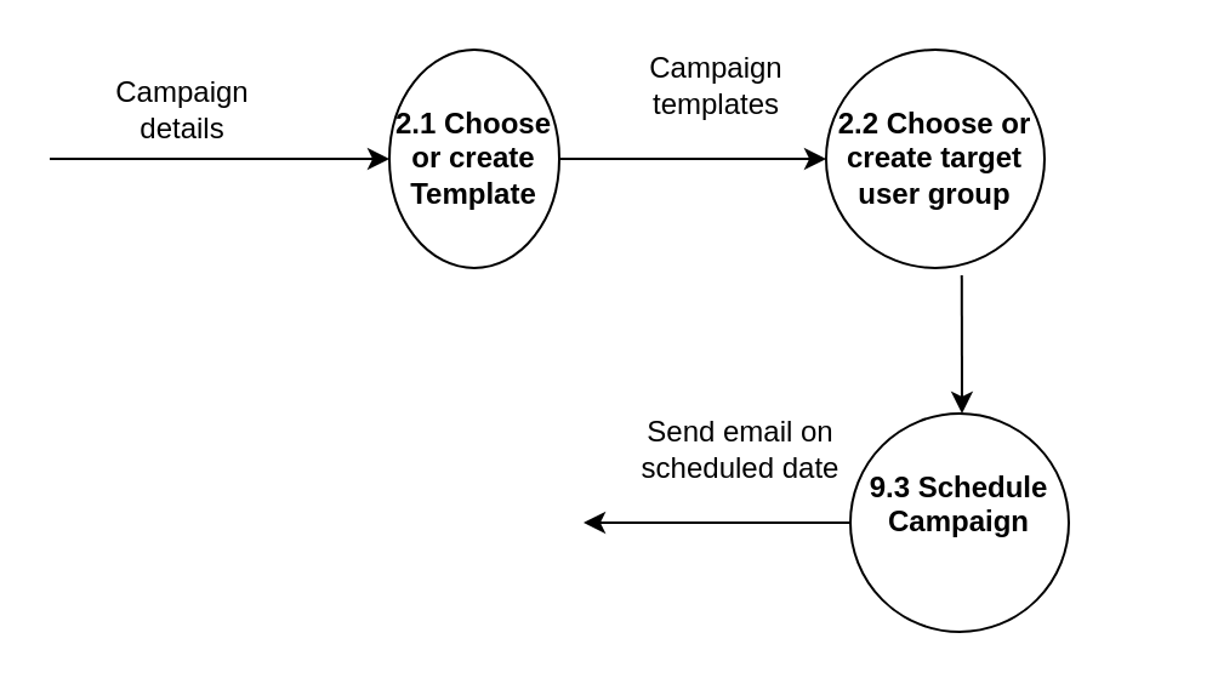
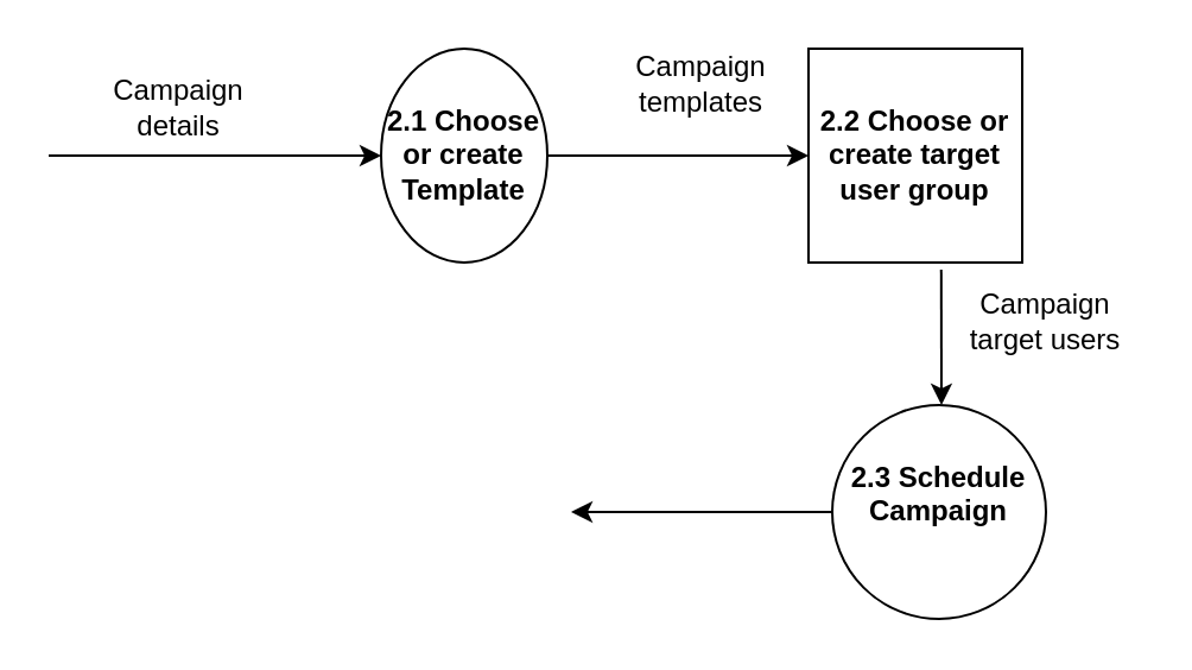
  <mxCell id="0" />
  <mxCell id="1" parent="0" />
  <mxCell id="2" value="&lt;b&gt;2.1 Choose or create&lt;br&gt;Template&lt;/b&gt;" style="ellipse;whiteSpace=wrap;html=1;aspect=fixed;" vertex="1" parent="1"><mxGeometry x="160" y="20" width="70" height="90" as="geometry" /></mxCell>
  <mxCell id="3" value="" style="endArrow=classic;html=1;rounded=0;entryX=0;entryY=0.5;entryDx=0;entryDy=0;" edge="1" parent="1" target="2"><mxGeometry width="50" height="50" relative="1" as="geometry"><mxPoint x="20" y="65" as="sourcePoint" /><mxPoint x="60" y="30" as="targetPoint" /></mxGeometry></mxCell>
- <mxCell id="4" value="&lt;b&gt;2.2 Choose or create target user group&lt;/b&gt;" style="ellipse;whiteSpace=wrap;html=1;aspect=fixed;" vertex="1" parent="1"><mxGeometry x="340" y="20" width="90" height="90" as="geometry" /></mxCell>
- <mxCell id="5" value="&lt;b&gt;9.3 Schedule Campaign&lt;br&gt;&lt;br&gt;&lt;/b&gt;" style="ellipse;whiteSpace=wrap;html=1;aspect=fixed;" vertex="1" parent="1"><mxGeometry x="350" y="170" width="90" height="90" as="geometry" /></mxCell>
+ <mxCell id="4" value="&lt;b&gt;2.2 Choose or create target user group&lt;/b&gt;" style="whiteSpace=wrap;html=1;aspect=fixed;rounded=0;" vertex="1" parent="1"><mxGeometry x="340" y="20" width="90" height="90" as="geometry" /></mxCell>
+ <mxCell id="5" value="&lt;b&gt;2.3 Schedule Campaign&lt;br&gt;&lt;br&gt;&lt;/b&gt;" style="ellipse;whiteSpace=wrap;html=1;aspect=fixed;" vertex="1" parent="1"><mxGeometry x="350" y="170" width="90" height="90" as="geometry" /></mxCell>
  <mxCell id="6" value="" style="endArrow=classic;html=1;rounded=0;exitX=1;exitY=0.5;exitDx=0;exitDy=0;entryX=0;entryY=0.5;entryDx=0;entryDy=0;" edge="1" parent="1" source="2" target="4"><mxGeometry width="50" height="50" relative="1" as="geometry"><mxPoint x="250" y="30" as="sourcePoint" /><mxPoint x="300" y="-20" as="targetPoint" /></mxGeometry></mxCell>
  <mxCell id="7" value="" style="endArrow=classic;html=1;rounded=0;exitX=0.621;exitY=1.033;exitDx=0;exitDy=0;exitPerimeter=0;" edge="1" parent="1" source="4"><mxGeometry width="50" height="50" relative="1" as="geometry"><mxPoint x="470" y="130" as="sourcePoint" /><mxPoint x="396" y="170" as="targetPoint" /></mxGeometry></mxCell>
  <mxCell id="8" value="Campaign details" style="text;html=1;strokeColor=none;fillColor=none;align=center;verticalAlign=middle;whiteSpace=wrap;rounded=0;" vertex="1" parent="1"><mxGeometry x="30" y="30" width="90" height="30" as="geometry" /></mxCell>
  <mxCell id="9" value="Campaign templates" style="text;html=1;strokeColor=none;fillColor=none;align=center;verticalAlign=middle;whiteSpace=wrap;rounded=0;" vertex="1" parent="1"><mxGeometry x="250" y="20" width="90" height="30" as="geometry" /></mxCell>
+ <mxCell id="10" value="Campaign target users" style="text;html=1;strokeColor=none;fillColor=none;align=center;verticalAlign=middle;whiteSpace=wrap;rounded=0;" vertex="1" parent="1"><mxGeometry x="400" y="120" width="80" height="30" as="geometry" /></mxCell>
  <mxCell id="11" value="" style="endArrow=classic;html=1;rounded=0;exitX=0;exitY=0.5;exitDx=0;exitDy=0;" edge="1" parent="1" source="5"><mxGeometry width="50" height="50" relative="1" as="geometry"><mxPoint x="210" y="230" as="sourcePoint" /><mxPoint x="240" y="215" as="targetPoint" /></mxGeometry></mxCell>
- <mxCell id="12" value="Send email on scheduled date" style="text;html=1;strokeColor=none;fillColor=none;align=center;verticalAlign=middle;whiteSpace=wrap;rounded=0;" vertex="1" parent="1"><mxGeometry x="260" y="170" width="90" height="30" as="geometry" /></mxCell>
